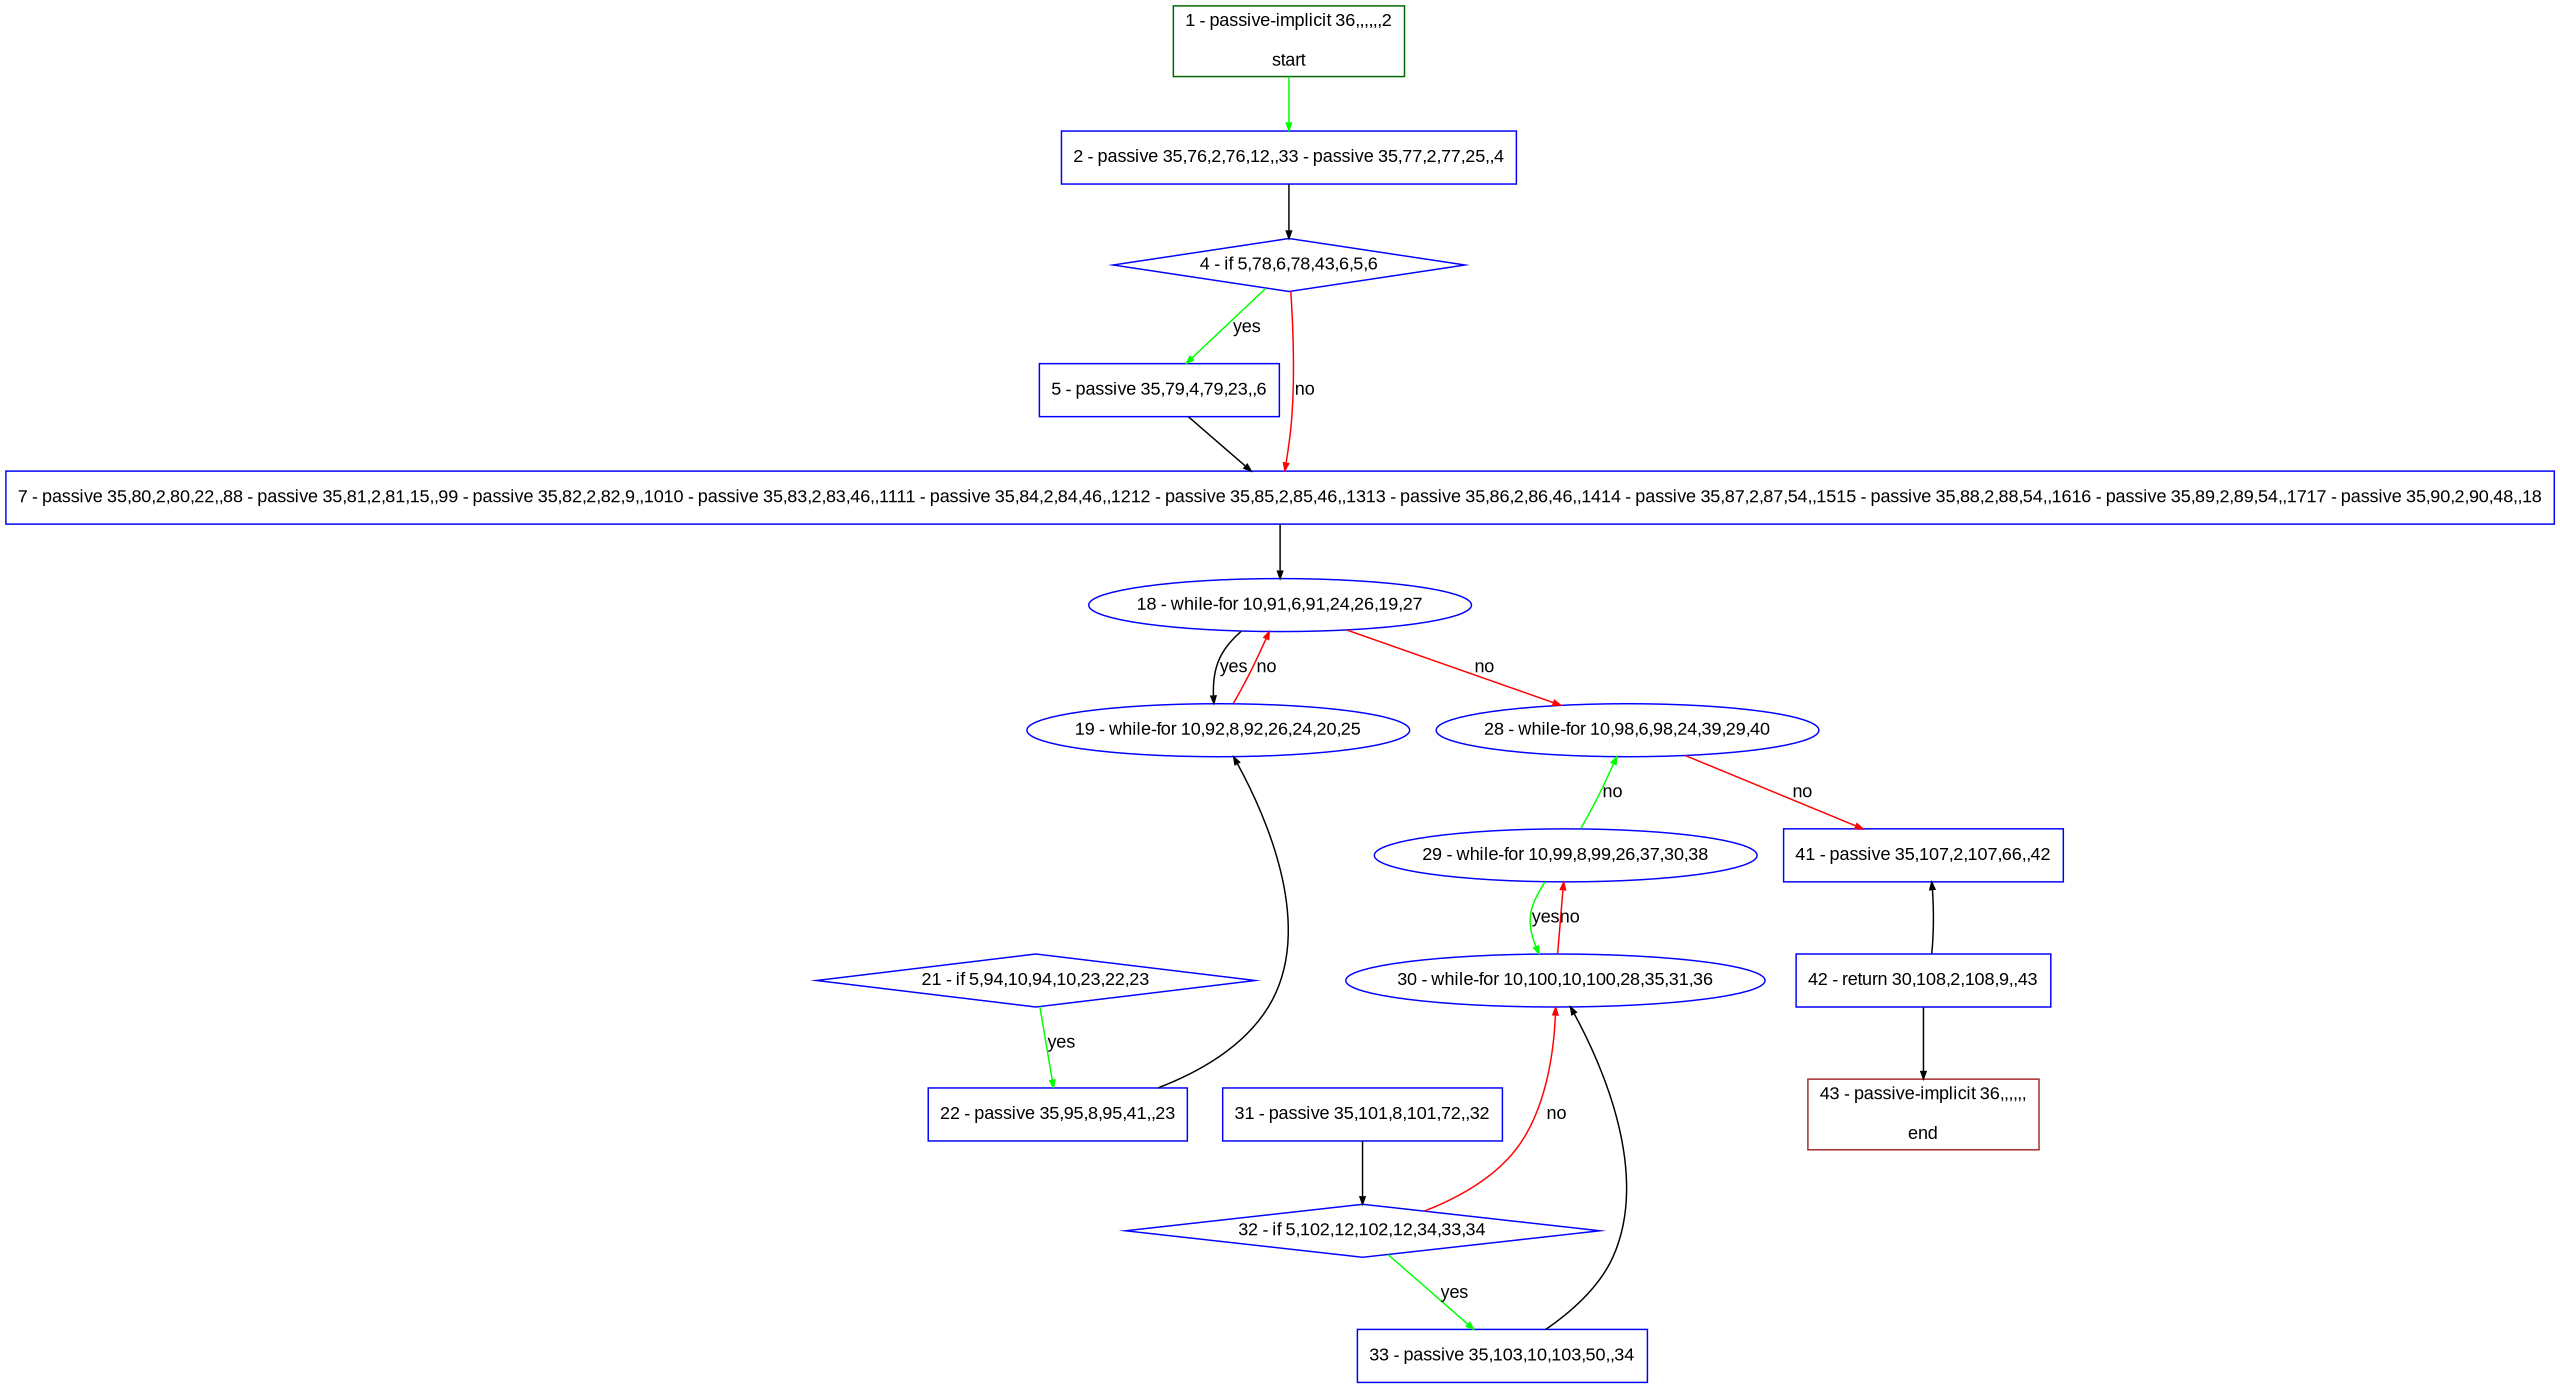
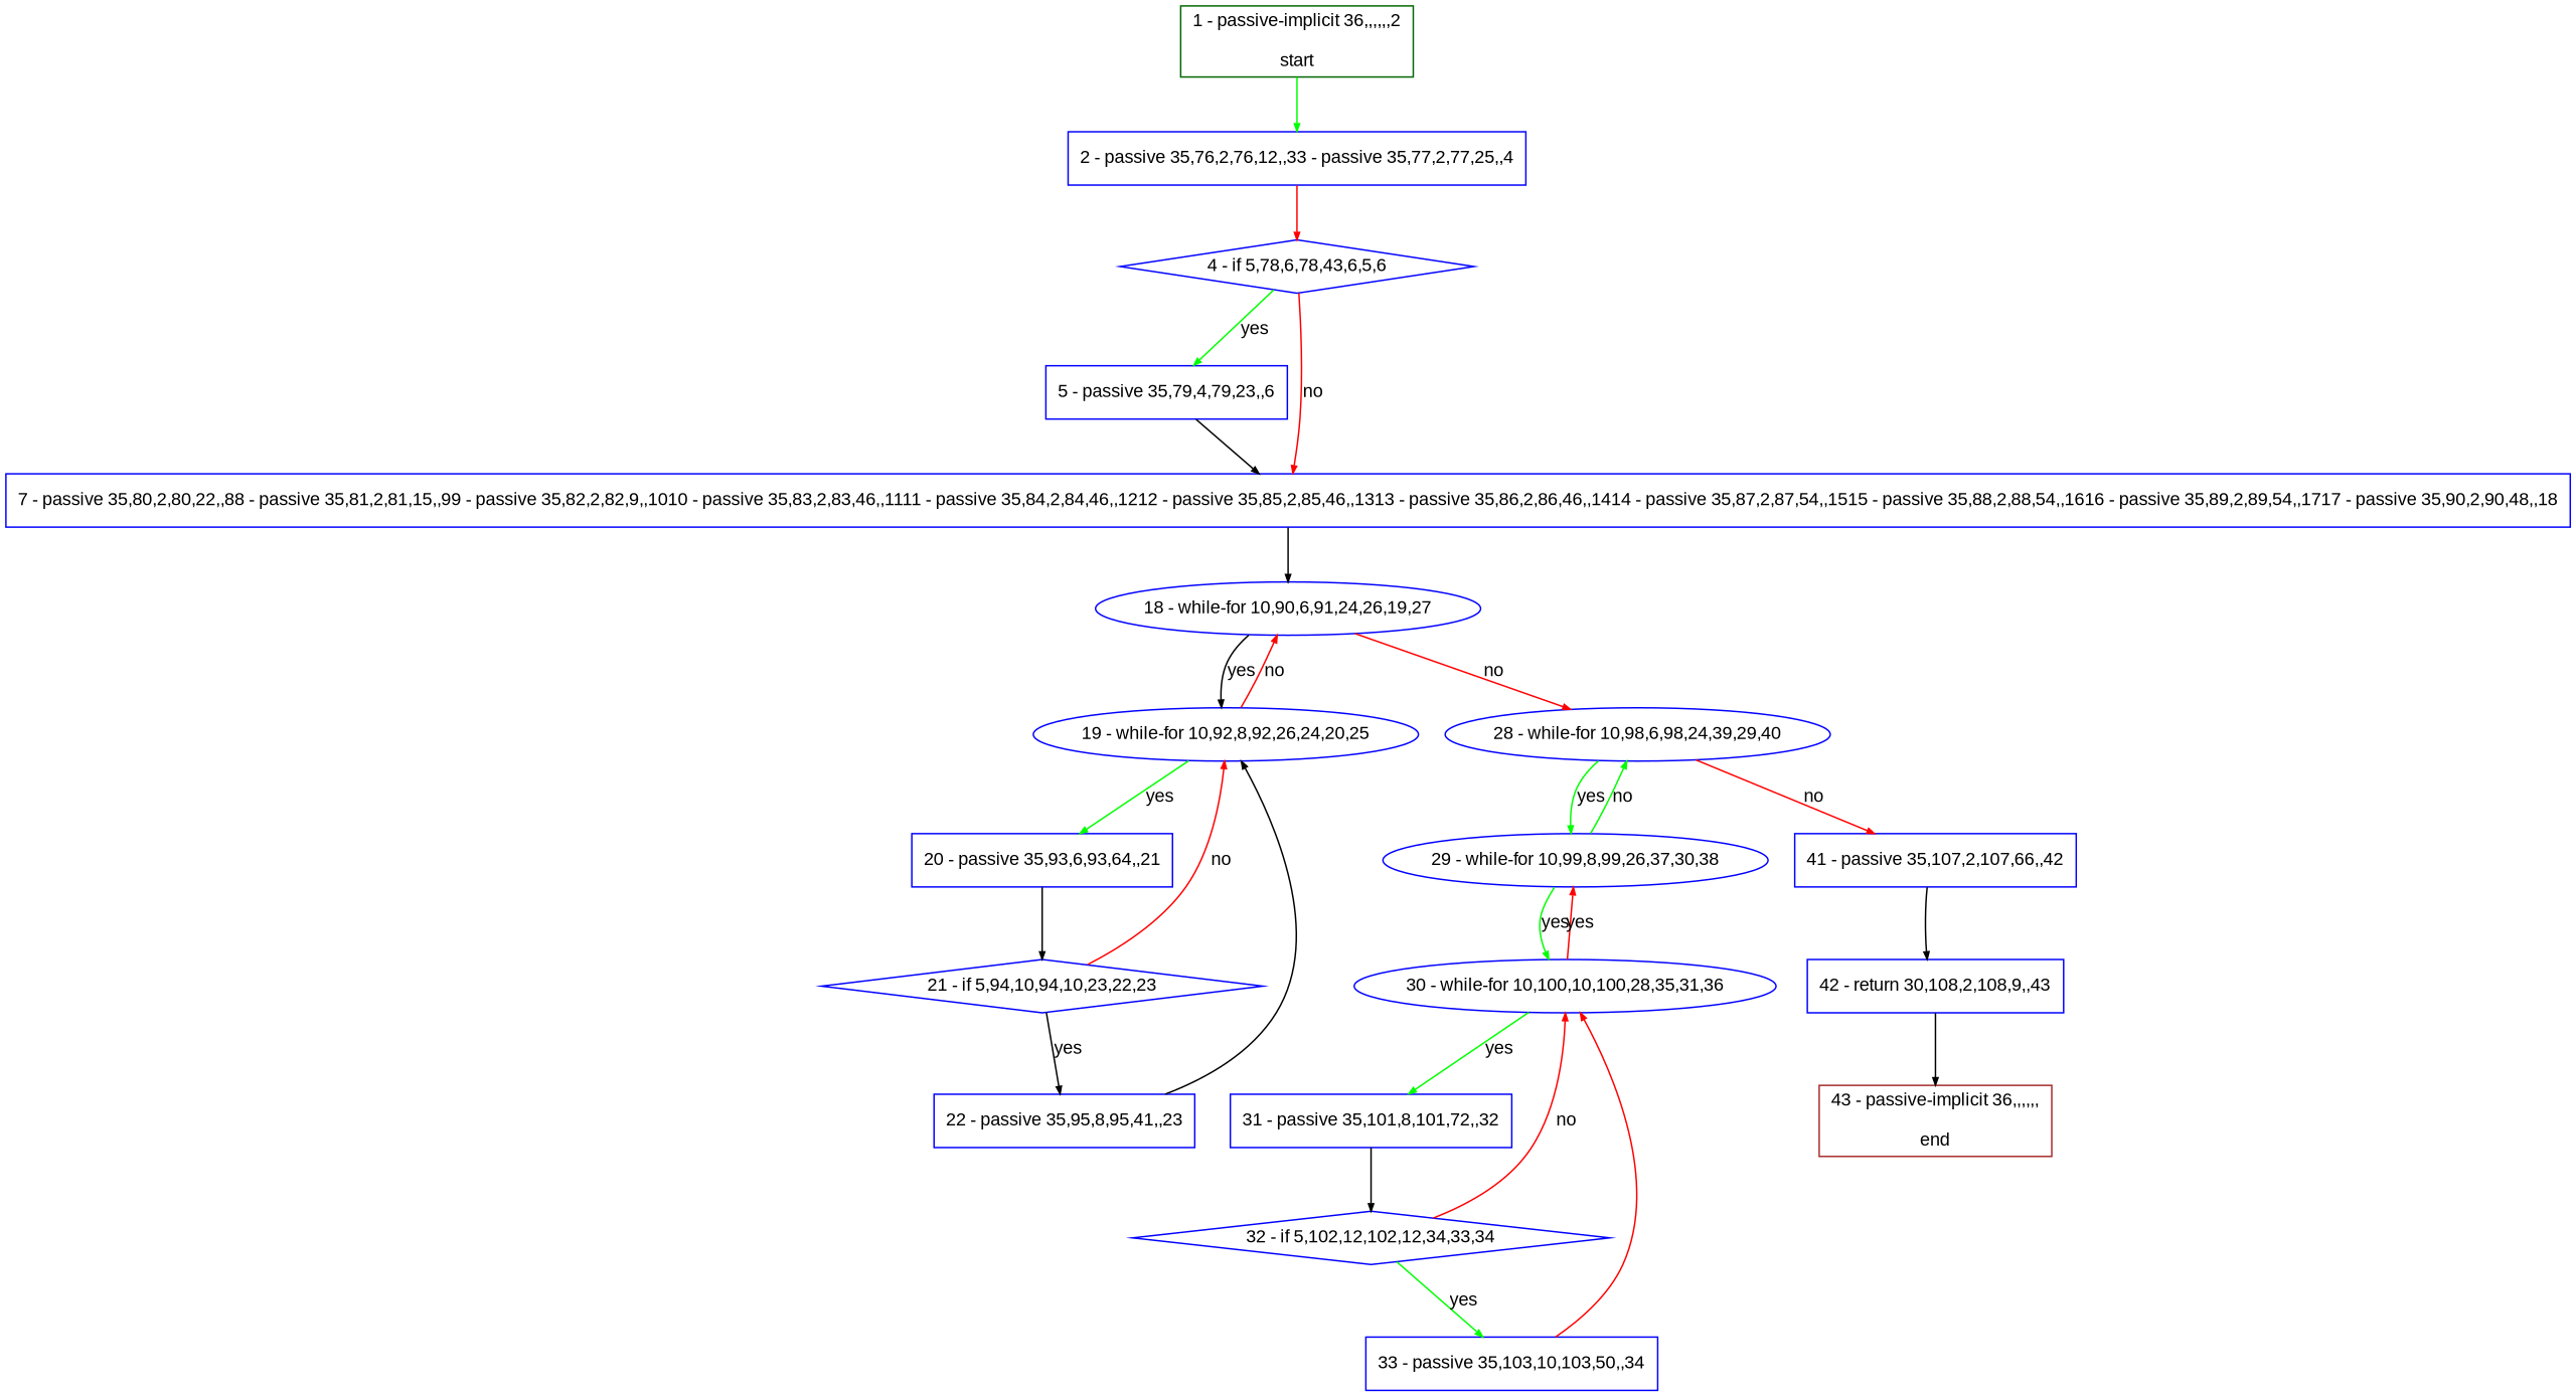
  digraph {
    bgcolor=white
    compound=true
    fillcolor="#FFFFCC"
    fontname=Arial
    fontsize=12
    pack=true
    packmode=clust
    style="rounded,filled"
    node [color="#0000ff" compound=true fillcolor="#ffffff" fixedsize=false fontname=Arial fontsize=12 node_initialized=no shape=box style=filled]
    edge [arrowhead=normal arrowsize=0.5 arrowtail=none color="#000000" compound=true dir=forward fontcolor=black fontname=Arial fontsize=12]
    n1 [label="2 - passive 35,76,2,76,12,,33 - passive 35,77,2,77,25,,4"]
    n2 [label="4 - if 5,78,6,78,43,6,5,6" shape=diamond]
    n3 [label="5 - passive 35,79,4,79,23,,6"]
    n4 [label="7 - passive 35,80,2,80,22,,88 - passive 35,81,2,81,15,,99 - passive 35,82,2,82,9,,1010 - passive 35,83,2,83,46,,1111 - passive 35,84,2,84,46,,1212 - passive 35,85,2,85,46,,1313 - passive 35,86,2,86,46,,1414 - passive 35,87,2,87,54,,1515 - passive 35,88,2,88,54,,1616 - passive 35,89,2,89,54,,1717 - passive 35,90,2,90,48,,18"]
    n5 [color="#006400" label="1 - passive-implicit 36,,,,,,2\n\nstart"]
-   n6 [label="18 - while-for 10,91,6,91,24,26,19,27" shape=oval]
+   n6 [label="18 - while-for 10,90,6,91,24,26,19,27" shape=oval]
    n7 [label="19 - while-for 10,92,8,92,26,24,20,25" shape=oval]
    n8 [label="28 - while-for 10,98,6,98,24,39,29,40" shape=oval]
+   n9 [label="20 - passive 35,93,6,93,64,,21"]
    n10 [label="29 - while-for 10,99,8,99,26,37,30,38" shape=oval]
    n11 [label="41 - passive 35,107,2,107,66,,42"]
    n12 [label="21 - if 5,94,10,94,10,23,22,23" shape=diamond]
    n13 [label="30 - while-for 10,100,10,100,28,35,31,36" shape=oval]
    n14 [label="42 - return 30,108,2,108,9,,43"]
    n15 [label="22 - passive 35,95,8,95,41,,23"]
    n16 [label="31 - passive 35,101,8,101,72,,32"]
    n17 [color="#a52a2a" label="43 - passive-implicit 36,,,,,,\n\nend"]
    n18 [label="32 - if 5,102,12,102,12,34,33,34" shape=diamond]
    n19 [label="33 - passive 35,103,10,103,50,,34"]
-   n1 -> n2
+   n1 -> n2 [color="#ff0000"]
    n2 -> n3 [color="#00ff00" label=yes]
    n2 -> n4 [color="#ff0000" label=no]
    n3 -> n4
    n4 -> n6
    n5 -> n1 [color="#00ff00"]
    n6 -> n7 [label=yes]
    n6 -> n8 [color="#ff0000" label=no]
    n7 -> n6 [color="#ff0000" label=no]
+   n7 -> n9 [color="#00ff00" label=yes]
+   n8 -> n10 [color="#00ff00" label=yes]
    n8 -> n11 [color="#ff0000" label=no]
+   n9 -> n12
    n10 -> n8 [color="#00ff00" label=no]
    n10 -> n13 [color="#00ff00" label=yes]
-   n14 -> n11
-   n12 -> n15 [color="#00ff00" label=yes]
-   n13 -> n10 [color="#ff0000" label=no]
+   n11 -> n14
+   n12 -> n7 [color="#ff0000" label=no]
+   n12 -> n15 [label=yes]
+   n13 -> n10 [color="#ff0000" label=yes]
+   n13 -> n16 [color="#00ff00" label=yes]
    n14 -> n17
    n15 -> n7
    n16 -> n18
    n18 -> n13 [color="#ff0000" label=no]
    n18 -> n19 [color="#00ff00" label=yes]
-   n19 -> n13
+   n19 -> n13 [color="#ff0000"]
  }
